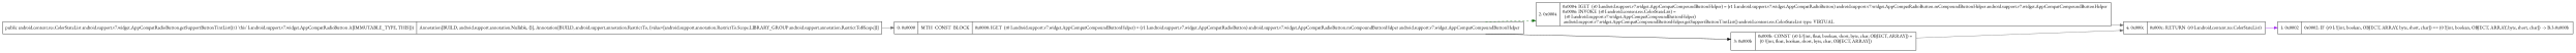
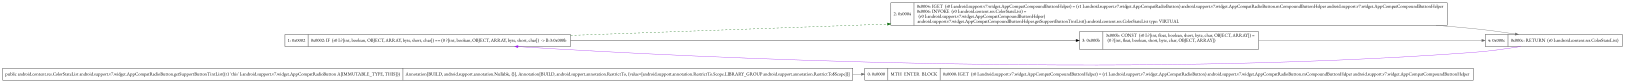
  digraph {
    fontname="EB Garamond"
    rankdir=LR
    node [fontname="EB Garamond" shape=record]
    edge [color=gray40 fontname="EB Garamond"]
-   n1 [label="{0\:\ 0x0000|MTH_CONST_BLOCK\l|0x0000: IGET  (r0 I:android.support.v7.widget.AppCompatCompoundButtonHelper) = (r1 I:android.support.v7.widget.AppCompatRadioButton) android.support.v7.widget.AppCompatRadioButton.mCompoundButtonHelper android.support.v7.widget.AppCompatCompoundButtonHelper \l}"]
+   n1 [label="{0\:\ 0x0000|MTH_ENTER_BLOCK\l|0x0000: IGET  (r0 I:android.support.v7.widget.AppCompatCompoundButtonHelper) = (r1 I:android.support.v7.widget.AppCompatRadioButton) android.support.v7.widget.AppCompatRadioButton.mCompoundButtonHelper android.support.v7.widget.AppCompatCompoundButtonHelper \l}"]
    n2 [label="{1\:\ 0x0002|0x0002: IF  (r0 I:?[int, boolean, OBJECT, ARRAY, byte, short, char]) == (0 ?[int, boolean, OBJECT, ARRAY, byte, short, char])  \-\> B:3:0x000b \l}"]
    n3 [label="{2\:\ 0x0004|0x0004: IGET  (r0 I:android.support.v7.widget.AppCompatCompoundButtonHelper) = (r1 I:android.support.v7.widget.AppCompatRadioButton) android.support.v7.widget.AppCompatRadioButton.mCompoundButtonHelper android.support.v7.widget.AppCompatCompoundButtonHelper \l0x0006: INVOKE  (r0 I:android.content.res.ColorStateList) = \l  (r0 I:android.support.v7.widget.AppCompatCompoundButtonHelper)\l android.support.v7.widget.AppCompatCompoundButtonHelper.getSupportButtonTintList():android.content.res.ColorStateList type: VIRTUAL \l}"]
    n4 [label="{3\:\ 0x000b|0x000b: CONST  (r0 I:?[int, float, boolean, short, byte, char, OBJECT, ARRAY]) = \l  (0 ?[int, float, boolean, short, byte, char, OBJECT, ARRAY])\l \l}"]
    n5 [label="{4\:\ 0x000c|0x000c: RETURN  (r0 I:android.content.res.ColorStateList) \l}"]
    n6 [label="{public android.content.res.ColorStateList android.support.v7.widget.AppCompatRadioButton.getSupportButtonTintList((r1 'this' I:android.support.v7.widget.AppCompatRadioButton A[IMMUTABLE_TYPE, THIS]))  | Annotation[BUILD, android.support.annotation.Nullable, \{\}], Annotation[BUILD, android.support.annotation.RestrictTo, \{value=[android.support.annotation.RestrictTo.Scope.LIBRARY_GROUP android.support.annotation.RestrictTo$Scope]\}]\l}"]
-   n1 -> n3 [color=darkgreen style=dashed]
-   n1 -> n4 [color=black]
+   n2 -> n3 [color=darkgreen style=dashed]
+   n2 -> n4 [color=black]
    n3 -> n5
    n4 -> n5
    n5 -> n2 [color=purple]
    n6 -> n1
  }
